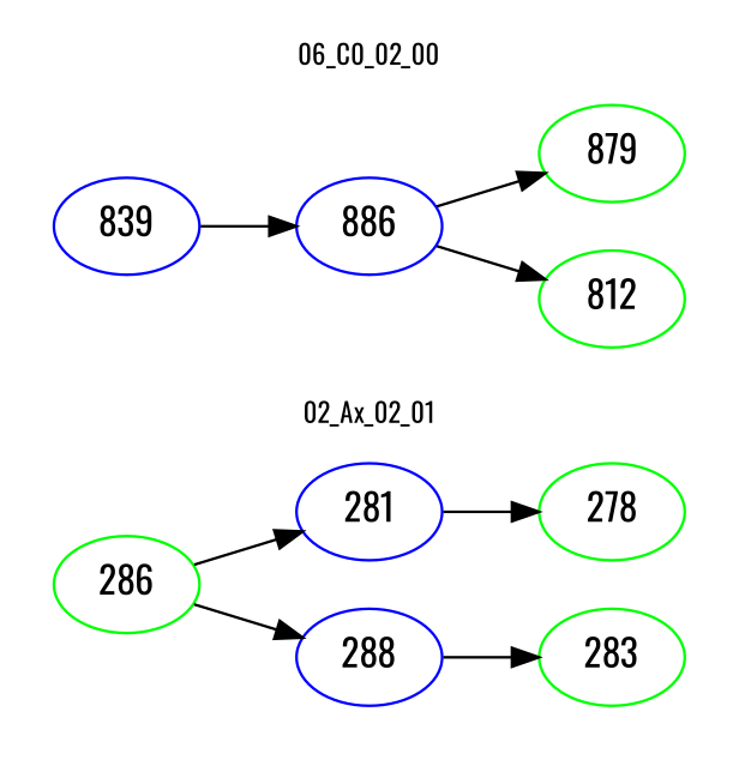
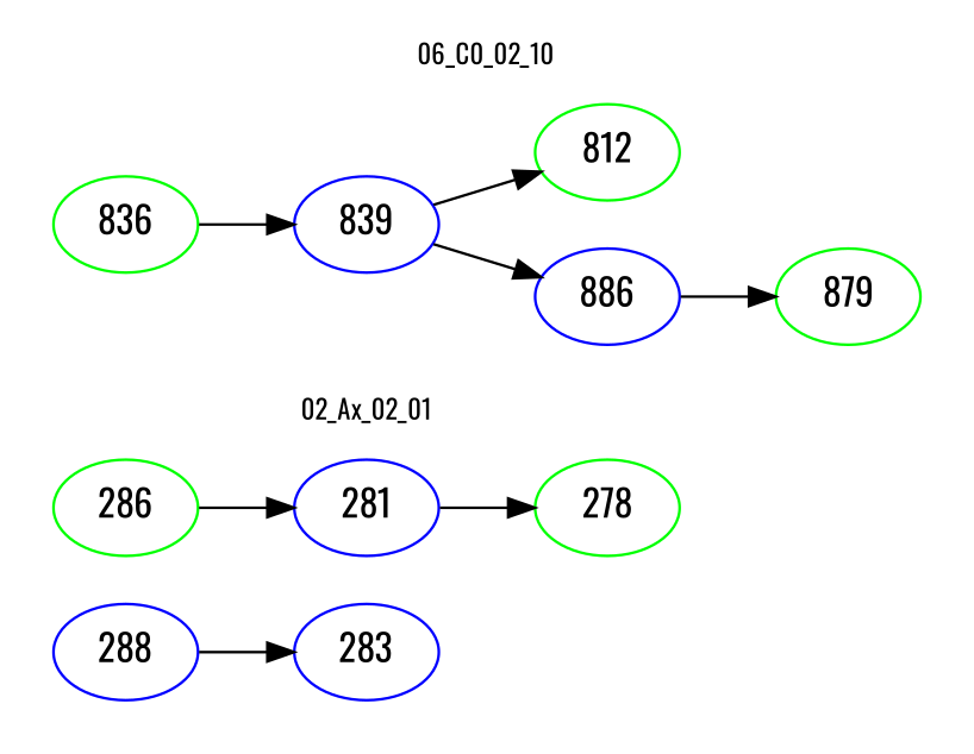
  digraph {
    fontname=Oswald
    rankdir=LR
    node [color=green fontname=Oswald]
    edge [color=black fontname=Oswald]
    n1 [label=286]
    n2 [color=blue label=288]
    n3 [color=blue label=281]
-   n4 [label=283]
+   n4 [color=blue label=283]
    n5 [label=278]
+   n6 [label=836]
    n7 [color=blue label=839]
    n8 [color=blue label=886]
    n9 [label=812]
    n10 [label=879]
    subgraph cluster_1 {
      color=white
      fontsize=10
      label="02_Ax_02_01"
      n1
      n2
      n3
      n4
      n5
    }
    subgraph cluster_2 {
      color=white
      fontsize=10
-     label="06_C0_02_00"
+     label="06_C0_02_10"
+     n6
      n7
      n8
      n9
      n10
    }
-   n1 -> n2
    n1 -> n3
    n2 -> n4
    n3 -> n5
+   n6 -> n7
    n7 -> n8
-   n8 -> n9
+   n7 -> n9
    n8 -> n10
  }
